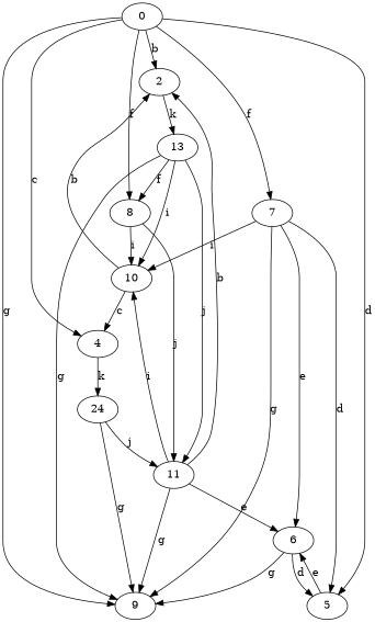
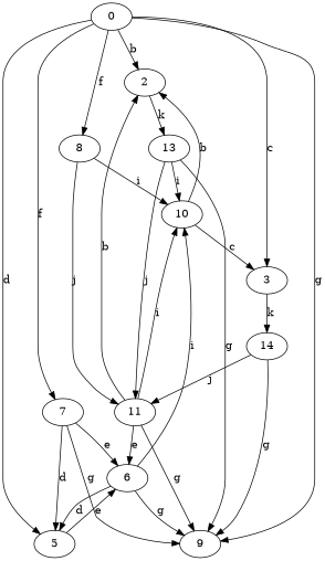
  strict digraph {
    0
    2
-   4
+   4 [label=3]
    5
    7
    8
    9
    13
-   14 [label=24]
+   14
    6
    10
    11
    0 -> 2 [label=b]
    0 -> 4 [label=c]
    0 -> 5 [label=d]
    0 -> 7 [label=f]
    0 -> 8 [label=f]
    0 -> 9 [label=g]
    2 -> 13 [label=k]
    4 -> 14 [label=k]
    5 -> 6 [label=e]
    7 -> 5 [label=d]
    7 -> 9 [label=g]
    7 -> 6 [label=e]
-   7 -> 10 [label=i]
+   6 -> 10 [label=i]
    8 -> 10 [label=i]
    8 -> 11 [label=j]
-   13 -> 8 [label=f]
    13 -> 9 [label=g]
    13 -> 10 [label=i]
    13 -> 11 [label=j]
    14 -> 9 [label=g]
    14 -> 11 [label=j]
    6 -> 5 [label=d]
    6 -> 9 [label=g]
    10 -> 2 [label=b]
    10 -> 4 [label=c]
    11 -> 2 [label=b]
    11 -> 9 [label=g]
    11 -> 6 [label=e]
    11 -> 10 [label=i]
  }
